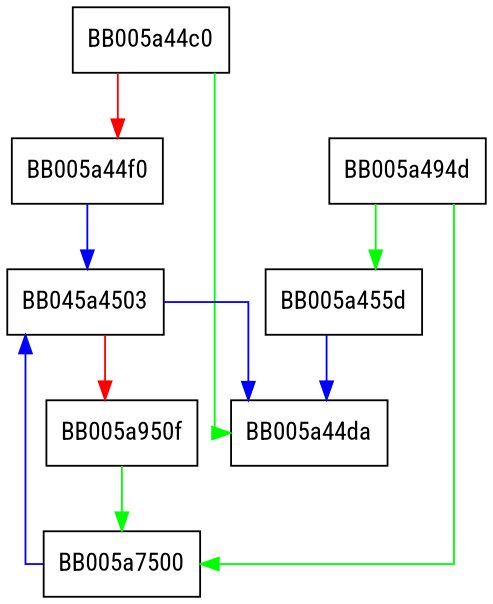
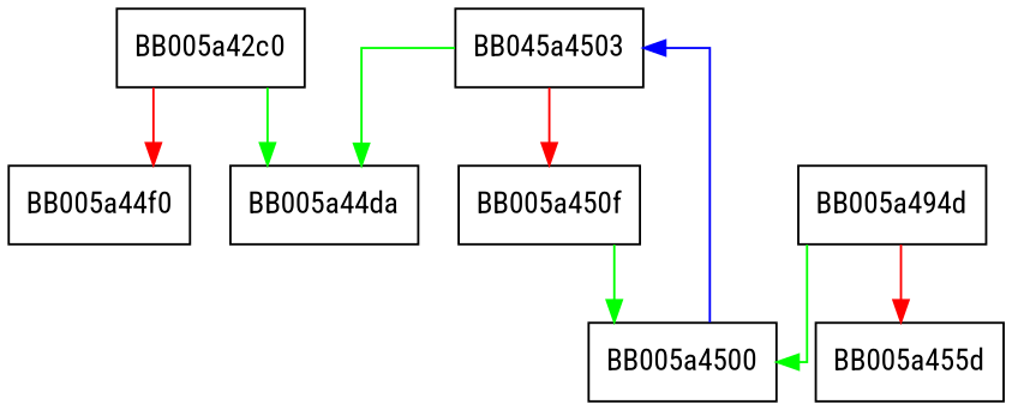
  digraph {
    fontname="Roboto Condensed"
    splines=ortho
    node [fontname="Roboto Condensed" shape=box]
    edge [color=green fontname="Roboto Condensed"]
-   BB005a44c0
+   BB005a44c0 [label=BB005a42c0]
    BB005a44f0
    BB005a44da
    n4 [label=BB045a4503]
-   BB005a450f [label=BB005a950f]
-   BB005a4500 [label=BB005a7500]
+   BB005a450f
+   BB005a4500
    n7 [label=BB005a494d]
    BB005a455d
    BB005a44c0 -> BB005a44f0 [color=red]
    BB005a44c0 -> BB005a44da
-   BB005a44f0 -> n4 [color=blue]
-   n4 -> BB005a44da [color=blue]
+   n4 -> BB005a44da
    n4 -> BB005a450f [color=red]
    BB005a450f -> BB005a4500
    BB005a4500 -> n4 [color=blue]
    n7 -> BB005a4500
-   n7 -> BB005a455d
-   BB005a455d -> BB005a44da [color=blue]
+   n7 -> BB005a455d [color=red]
  }
